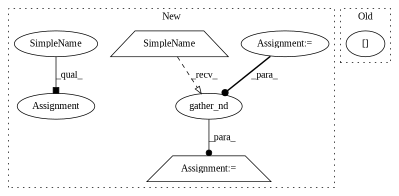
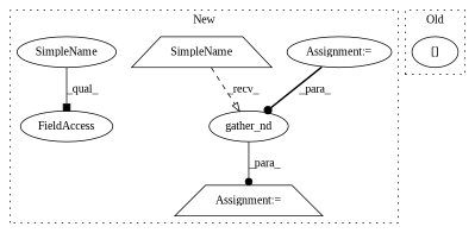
  digraph {
    fontname="Liberation Serif"
    node [a=7 l=1 s=12436 shape=ellipse fontname="Liberation Serif"]
    edge [style=solid arrowhead=dot fontname="Liberation Serif"]
    n1 [a=32 l="10,1" label=gather_nd s="12636,12661"]
    n2 [label="Assignment:=" s=12624 shape=trapezium]
    n3 [label="Assignment:=" s=10139]
-   n4 [a=22 l=13 label=Assignment]
+   n4 [a=22 l=13 label=FieldAccess]
    n5 [a=42 l=10 label=SimpleName s=12625 shape=trapezium]
    n6 [a=42 l=10 label=SimpleName]
    n7 [a=2 l="9,1" label="[]" s="11145,11169"]
    subgraph cluster_1 {
      label=New
      style=dotted
      n1
      n2
      n3
      n4
      n5
      n6
    }
    subgraph cluster_2 {
      label=Old
      style=dotted
      n7
    }
    n1 -> n2 [label=_para_]
    n3 -> n1 [label=_para_ style=bold]
    n5 -> n1 [label=_recv_ style=dashed arrowhead=onormal]
    n6 -> n4 [label=_qual_ arrowhead=box]
  }
